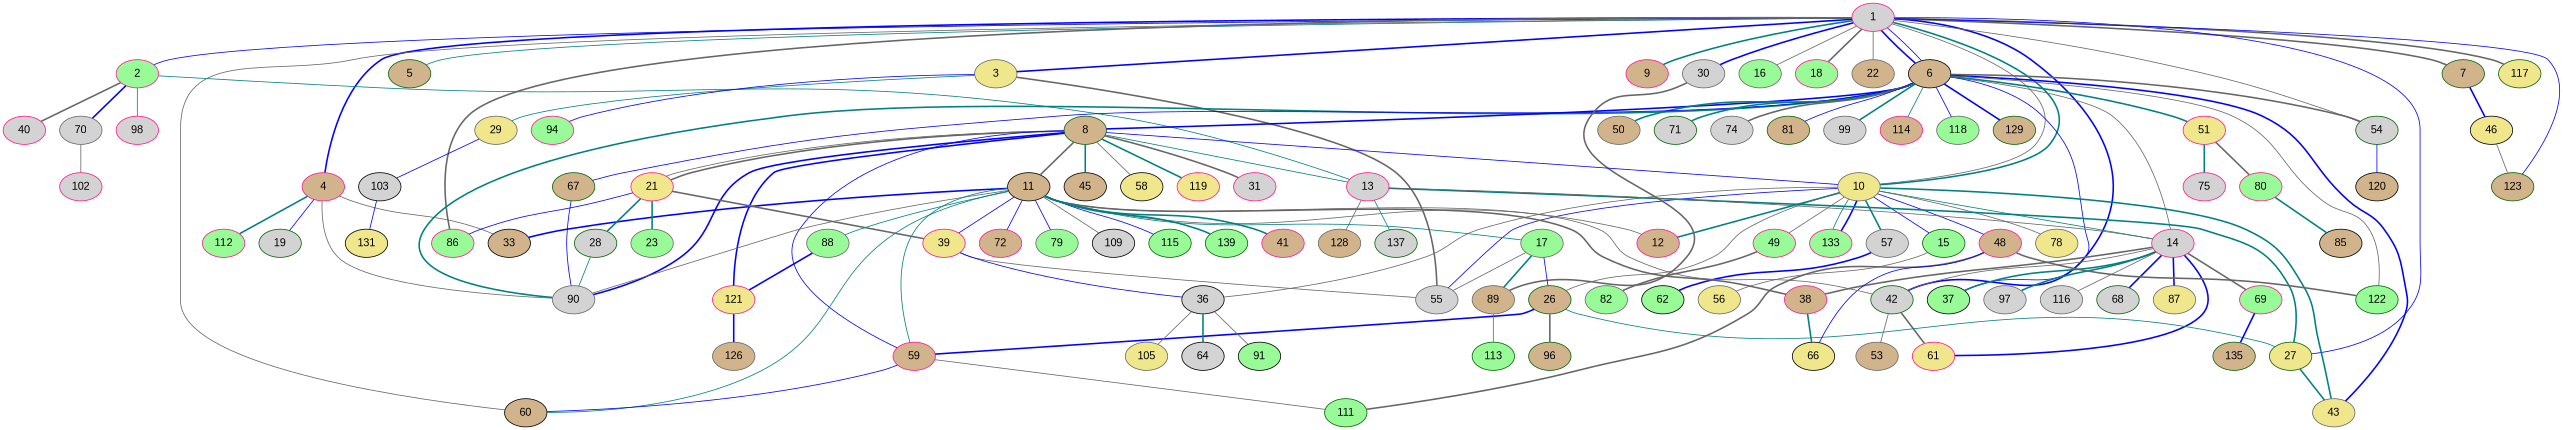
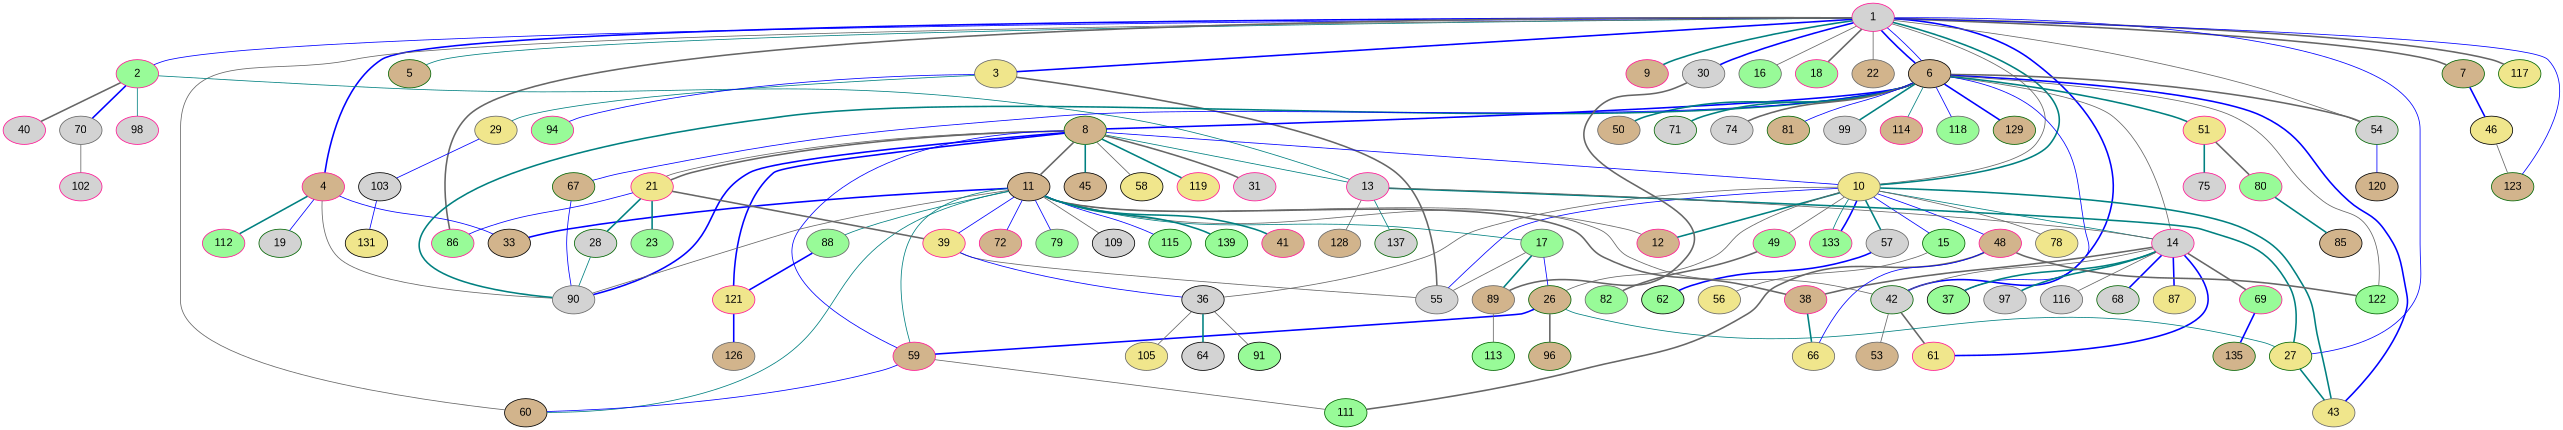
  graph {
    fontname="Liberation Sans"
    node [color=deeppink fillcolor=tan fontname="Liberation Sans" style=filled]
    edge [color=gray40 fontname="Liberation Sans" style=solid]
    1 [fillcolor=lightgrey super="+138"]
    2 [fillcolor=palegreen super="+76"]
    3 [color=gray40 fillcolor=khaki super="+104"]
    4 [super="+127"]
    5 [color=darkgreen]
    6 [color=black super="+32"]
    7 [color=darkgreen]
    9 [super="+25"]
    10 [color=gray40 fillcolor=khaki super="+130"]
    16 [color=gray40 fillcolor=palegreen]
    18 [fillcolor=palegreen]
    22 [color=gray40]
    27 [color=darkgreen fillcolor=khaki super="+35"]
    30 [color=gray40 fillcolor=lightgrey super="+92"]
    42 [color=darkgreen fillcolor=lightgrey super="+83"]
    54 [color=darkgreen fillcolor=lightgrey super="+63"]
    60 [color=black super="+65"]
    86 [fillcolor=palegreen]
    117 [color=darkgreen fillcolor=khaki]
    123 [color=darkgreen]
    13 [fillcolor=lightgrey super="+44"]
    40 [fillcolor=lightgrey]
    70 [color=gray40 fillcolor=lightgrey]
    98 [fillcolor=lightgrey]
    29 [color=gray40 fillcolor=khaki]
    55 [color=gray40 fillcolor=lightgrey super="+108"]
    94 [fillcolor=palegreen]
    19 [color=darkgreen fillcolor=lightgrey]
    33 [color=black]
    90 [color=gray40 fillcolor=lightgrey super="+101"]
    112 [fillcolor=palegreen]
    8 [color=darkgreen super="+24"]
    14 [fillcolor=lightgrey super="+84"]
    37 [color=black fillcolor=palegreen]
    43 [color=gray40 fillcolor=khaki super="+47"]
    50 [color=gray40]
    51 [fillcolor=khaki]
    67 [color=darkgreen]
    71 [color=darkgreen fillcolor=lightgrey]
    74 [color=gray40 fillcolor=lightgrey]
    81 [color=darkgreen]
    99 [color=gray40 fillcolor=lightgrey]
    114
    118 [color=gray40 fillcolor=palegreen]
    122 [color=darkgreen fillcolor=palegreen]
    129 [color=darkgreen]
    46 [color=black fillcolor=khaki super="+107"]
    12 [super="+134"]
    15 [color=darkgreen fillcolor=palegreen]
    26 [color=darkgreen super="+77"]
    36 [color=black fillcolor=lightgrey]
    48 [super="+106"]
    49 [fillcolor=palegreen]
    57 [color=gray40 fillcolor=lightgrey]
    78 [color=gray40 fillcolor=khaki]
    133 [fillcolor=palegreen]
    89 [color=gray40]
    61 [fillcolor=khaki super="+93"]
    53 [color=gray40]
    120 [color=black]
    128 [color=gray40 super="+136"]
    137 [color=darkgreen fillcolor=lightgrey]
    102 [fillcolor=lightgrey]
    103 [color=black fillcolor=lightgrey]
    11 [color=black super="+20"]
    21 [fillcolor=khaki super="+73"]
    31 [fillcolor=lightgrey]
    45 [color=black]
    58 [color=black fillcolor=khaki super="+125"]
    59
    119 [fillcolor=khaki super="+124"]
    121 [fillcolor=khaki]
    38 [super="+140"]
    68 [color=darkgreen fillcolor=lightgrey]
    69 [fillcolor=palegreen]
    87 [color=gray40 fillcolor=khaki]
    97 [color=gray40 fillcolor=lightgrey]
    116 [color=gray40 fillcolor=lightgrey]
    75 [fillcolor=lightgrey]
    80 [fillcolor=palegreen super="+100"]
    17 [color=gray40 fillcolor=palegreen super="+110"]
    39 [fillcolor=khaki super="+52"]
    41
    72
    79 [color=gray40 fillcolor=palegreen]
    88 [color=gray40 fillcolor=palegreen]
    109 [color=black fillcolor=lightgrey]
    115 [color=darkgreen fillcolor=palegreen]
    139 [color=darkgreen fillcolor=palegreen]
    23 [color=gray40 fillcolor=palegreen]
    28 [color=darkgreen fillcolor=lightgrey super="+34"]
    111 [color=darkgreen fillcolor=palegreen]
    126 [color=gray40]
    56 [color=gray40 fillcolor=khaki]
    96 [color=darkgreen]
    64 [color=black fillcolor=lightgrey]
    91 [color=black fillcolor=palegreen]
    105 [color=gray40 fillcolor=khaki]
-   66 [color=black fillcolor=khaki super="+132"]
+   66 [color=gray40 fillcolor=khaki super="+132"]
    82 [color=gray40 fillcolor=palegreen]
    62 [color=black fillcolor=palegreen super="+95"]
    135 [color=darkgreen]
    113 [color=darkgreen fillcolor=palegreen]
    131 [color=black fillcolor=khaki]
    85 [color=black]
    1 -- 2 [color=blue]
    1 -- 3 [color=blue style=bold]
    1 -- 4 [color=blue style=bold]
    1 -- 5 [color=teal]
    1 -- 6 [color=blue style=bold]
    1 -- 6 [color=blue]
    1 -- 7 [style=bold]
    1 -- 9 [color=teal style=bold]
    1 -- 10
    1 -- 10 [color=teal style=bold]
    1 -- 16
    1 -- 18 [style=bold]
    1 -- 22
    1 -- 27 [color=blue weight=2]
    1 -- 30 [color=blue style=bold]
    1 -- 42 [color=blue style=bold]
    1 -- 54
    1 -- 60 [weight=2]
    1 -- 86 [style=bold]
    1 -- 117 [style=bold]
    1 -- 123 [color=blue]
    2 -- 13 [color=teal]
    2 -- 40 [style=bold]
    2 -- 70 [color=blue style=bold]
    2 -- 98 [color=teal]
    3 -- 29 [color=teal]
    3 -- 55 [style=bold]
    3 -- 94 [color=blue]
    4 -- 19 [color=blue]
-   4 -- 33
+   4 -- 33 [color=blue]
    4 -- 90
    4 -- 112 [color=teal style=bold]
    6 -- 54 [style=bold]
    6 -- 90 [color=teal style=bold]
    6 -- 8 [color=blue style=bold]
    6 -- 14
    6 -- 37 [color=blue]
    6 -- 43 [color=blue style=bold]
    6 -- 50 [color=teal style=bold]
    6 -- 51 [color=teal style=bold]
    6 -- 67 [color=blue]
    6 -- 71 [color=teal style=bold]
    6 -- 74 [style=bold]
    6 -- 81 [color=blue]
    6 -- 99 [color=teal style=bold]
    6 -- 114 [color=teal]
    6 -- 118 [color=blue]
    6 -- 122
    6 -- 129 [color=blue style=bold]
    7 -- 46 [color=blue style=bold]
    10 -- 55 [color=blue]
    10 -- 14 [color=teal]
    10 -- 43 [color=teal style=bold]
    10 -- 12 [color=teal style=bold]
    10 -- 15 [color=blue]
    10 -- 26
    10 -- 36
    10 -- 48 [color=blue]
    10 -- 49
    10 -- 57 [color=teal style=bold]
    10 -- 78
    10 -- 133 [color=teal]
    10 -- 133 [color=blue style=bold]
    27 -- 43 [color=teal style=bold]
    30 -- 89 [style=bold]
    42 -- 61 [style=bold weight=2]
    42 -- 53
    54 -- 120 [color=blue]
    13 -- 27 [color=teal style=bold]
    13 -- 14
    13 -- 128
    13 -- 137 [color=teal]
    70 -- 102
    29 -- 103 [color=blue]
    8 -- 10 [color=blue]
    8 -- 13 [color=teal]
    8 -- 90 [color=blue style=bold]
    8 -- 11 [style=bold]
    8 -- 21
    8 -- 21 [style=bold]
    8 -- 31 [style=bold]
    8 -- 45 [color=teal style=bold]
    8 -- 58
    8 -- 59 [color=blue]
    8 -- 119 [color=teal style=bold]
    8 -- 121 [color=blue style=bold]
    14 -- 42
    14 -- 37 [color=teal style=bold]
    14 -- 61 [color=blue style=bold]
    14 -- 38 [style=bold]
    14 -- 68 [color=blue style=bold]
    14 -- 69 [style=bold]
    14 -- 87 [color=blue style=bold]
    14 -- 97 [color=teal style=bold]
    14 -- 116
    51 -- 75 [color=teal style=bold]
    51 -- 80 [style=bold]
    67 -- 90 [color=blue]
    46 -- 123
    15 -- 56
    26 -- 27 [color=teal weight=2]
    26 -- 59 [color=blue style=bold]
    26 -- 96 [style=bold]
    36 -- 64 [color=teal style=bold]
    36 -- 91
    36 -- 105
    48 -- 122 [style=bold]
    48 -- 111 [style=bold]
    48 -- 66 [color=blue]
    49 -- 82 [style=bold]
    57 -- 62 [color=blue style=bold]
    89 -- 113
    103 -- 131 [color=blue]
    11 -- 42
    11 -- 60 [color=teal]
    11 -- 33 [color=blue style=bold]
    11 -- 90
    11 -- 12
    11 -- 59 [color=teal]
    11 -- 38 [style=bold]
    11 -- 17 [color=teal]
    11 -- 39 [color=blue]
    11 -- 41 [color=teal style=bold]
    11 -- 72 [color=blue]
    11 -- 79 [color=blue]
    11 -- 88 [color=teal]
    11 -- 109
    11 -- 115 [color=blue]
    11 -- 139 [color=teal style=bold]
    21 -- 86 [color=blue]
    21 -- 39 [style=bold]
    21 -- 23 [color=teal style=bold]
    21 -- 28 [color=teal style=bold]
    59 -- 60 [color=blue]
    59 -- 111
    121 -- 126 [color=blue style=bold]
    38 -- 66 [color=teal style=bold]
    69 -- 135 [color=blue style=bold]
    80 -- 85 [color=teal style=bold]
    17 -- 55
    17 -- 26 [color=blue]
    17 -- 89 [color=teal style=bold]
    39 -- 55
    39 -- 36 [color=blue]
    88 -- 121 [color=blue style=bold]
    28 -- 90 [color=teal]
  }
